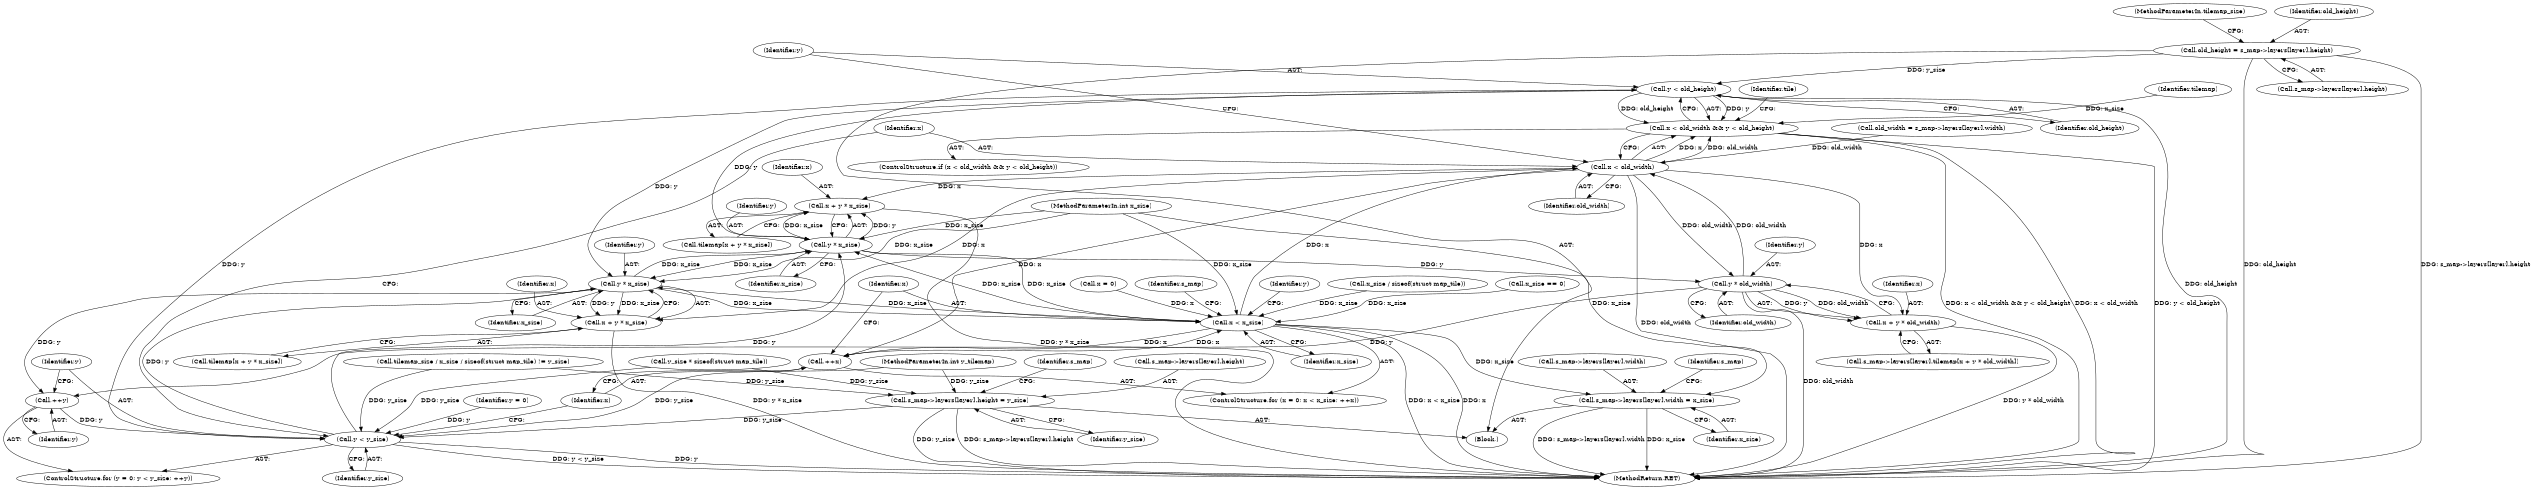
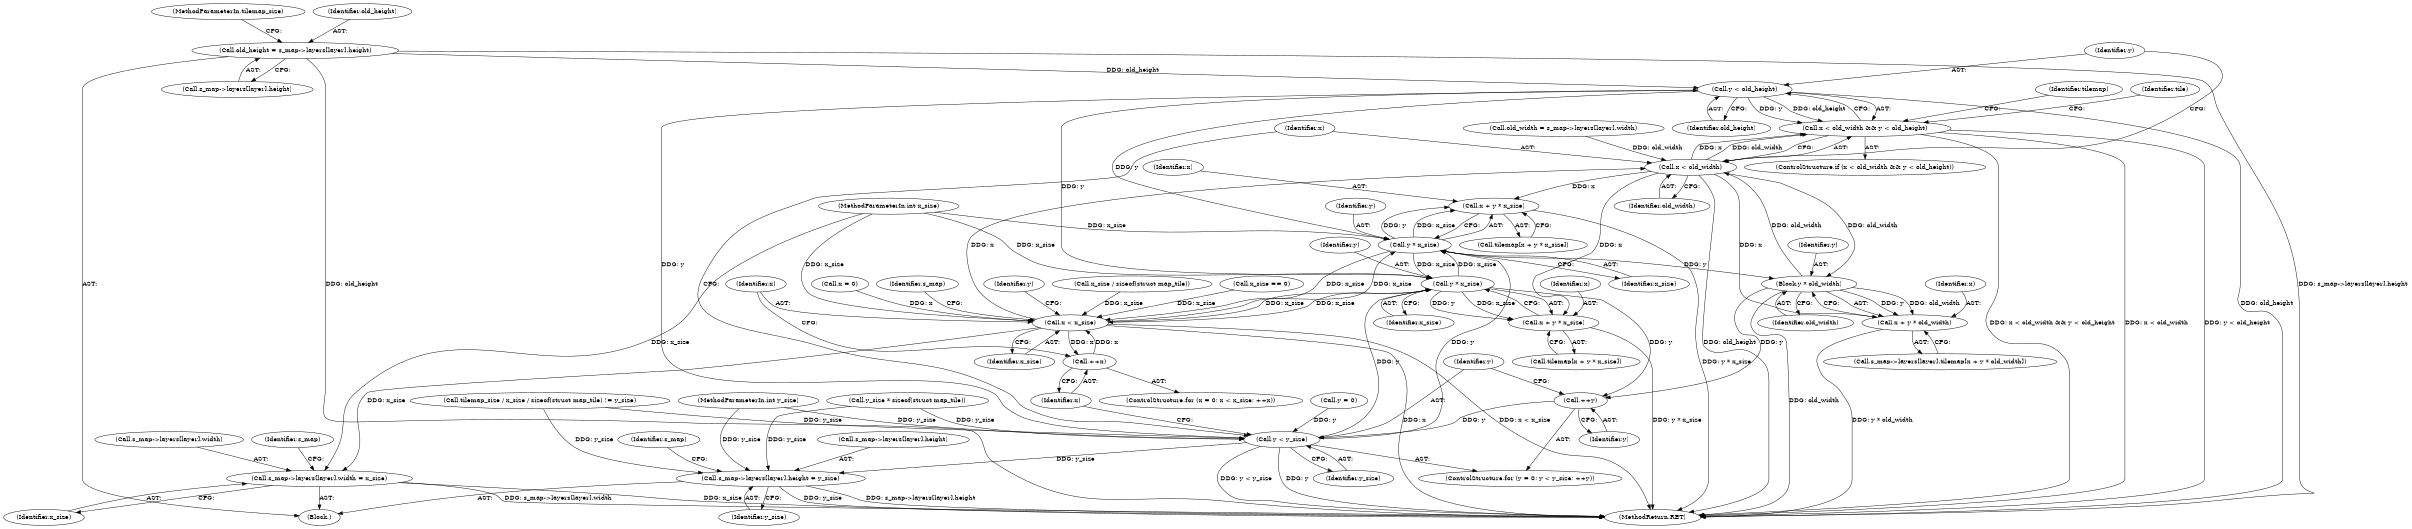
  digraph {
    n1 [label="(Call,old_height = s_map->layers[layer].height)"]
    n2 [label="(Call,y < old_height)"]
    n3 [label="(Call,s_map->layers[layer].height)"]
    n4 [label="(Block,)"]
    n5 [label="(MethodReturn,RET)"]
    n6 [label="(Call,x < old_width && y < old_height)"]
    n7 [label="(Call,y * x_size)"]
    n8 [label="(Call,y * x_size)"]
    n9 [label="(Identifier,old_height)"]
    n10 [label="(Call,x < old_width)"]
    n11 [label="(ControlStructure,if (x < old_width && y < old_height))"]
    n12 [label="(Call,x < x_size)"]
    n13 [label="(Call,x + y * x_size)"]
-   n14 [label="(Call,y * old_width)"]
+   n14 [label="(Block,y * old_width)"]
    n15 [label="(Identifier,x_size)"]
    n16 [label="(Call,x + y * x_size)"]
    n17 [label="(Call,++y)"]
    n18 [label="(Identifier,x_size)"]
    n19 [label="(Call,++x)"]
    n20 [label="(Call,x + y * old_width)"]
    n21 [label="(Identifier,old_width)"]
    n22 [label="(Call,s_map->layers[layer].width = x_size)"]
    n23 [label="(ControlStructure,for (x = 0; x < x_size; ++x))"]
    n24 [label="(Identifier,x_size)"]
    n25 [label="(Call,tilemap[x + y * x_size])"]
    n26 [label="(Identifier,old_width)"]
    n27 [label="(Identifier,x)"]
    n28 [label="(Identifier,x_size)"]
    n29 [label="(Call,y < y_size)"]
    n30 [label="(Call,s_map->layers[layer].tilemap[x + y * old_width])"]
    n31 [label="(Call,tilemap[x + y * x_size])"]
    n32 [label="(Identifier,y)"]
    n33 [label="(ControlStructure,for (y = 0; y < y_size; ++y))"]
    n34 [label="(Call,s_map->layers[layer].height = y_size)"]
    n35 [label="(Identifier,y_size)"]
    n36 [label="(Identifier,y_size)"]
    n37 [label="(Identifier,x)"]
    n38 [label="(Call,y_size * sizeof(struct map_tile))"]
-   n39 [label="(Identifier,y = 0)"]
+   n39 [label="(Call,y = 0)"]
    n40 [label="(Identifier,y)"]
    n41 [label="(Call,s_map->layers[layer].width)"]
    n42 [label="(Call,s_map->layers[layer].height)"]
    n43 [label="(Identifier,y)"]
    n44 [label="(Identifier,s_map)"]
    n45 [label="(Identifier,x)"]
    n46 [label="(Call,old_width = s_map->layers[layer].width)"]
    n47 [label="(Identifier,s_map)"]
    n48 [label="(Call,x = 0)"]
    n49 [label="(Identifier,x)"]
    n50 [label="(Identifier,y)"]
    n51 [label="(MethodParameterIn,tilemap_size)"]
    n52 [label="(Identifier,x)"]
    n53 [label="(Identifier,tile)"]
    n54 [label="(Identifier,x)"]
    n55 [label="(Identifier,old_height)"]
-   n56 [label="(MethodParameterIn,int y_tilemap)"]
+   n56 [label="(MethodParameterIn,int y_size)"]
    n57 [label="(MethodParameterIn,int x_size)"]
    n58 [label="(Call,tilemap_size / x_size / sizeof(struct map_tile) != y_size)"]
    n59 [label="(Identifier,s_map)"]
    n60 [label="(Identifier,tilemap)"]
    n61 [label="(Identifier,y)"]
    n62 [label="(Identifier,y)"]
    n63 [label="(Call,x_size / sizeof(struct map_tile))"]
    n64 [label="(Call,x_size == 0)"]
    n65 [label="(Identifier,y)"]
-   n1 -> n2 [label="DDG: y_size"]
+   n1 -> n2 [label="DDG: old_height"]
    n1 -> n3 [label="CFG: "]
    n1 -> n4 [label="AST: "]
    n1 -> n5 [label="DDG: old_height"]
    n1 -> n5 [label="DDG: s_map->layers[layer].height"]
    n2 -> n5 [label="DDG: old_height"]
    n2 -> n6 [label="AST: "]
    n2 -> n6 [label="DDG: y"]
    n2 -> n6 [label="DDG: old_height"]
    n2 -> n7 [label="DDG: y"]
    n2 -> n8 [label="DDG: y"]
    n2 -> n9 [label="CFG: "]
    n3 -> n1 [label="AST: "]
    n6 -> n2 [label="CFG: "]
    n6 -> n5 [label="DDG: x < old_width && y < old_height"]
    n6 -> n5 [label="DDG: x < old_width"]
    n6 -> n5 [label="DDG: y < old_height"]
    n6 -> n10 [label="CFG: "]
    n6 -> n11 [label="AST: "]
    n7 -> n8 [label="DDG: x_size"]
    n7 -> n12 [label="DDG: x_size"]
    n7 -> n13 [label="AST: "]
    n7 -> n13 [label="DDG: y"]
    n7 -> n13 [label="DDG: x_size"]
    n7 -> n14 [label="DDG: y"]
    n7 -> n15 [label="CFG: "]
    n8 -> n7 [label="DDG: x_size"]
    n8 -> n12 [label="DDG: x_size"]
    n8 -> n16 [label="AST: "]
    n8 -> n16 [label="DDG: y"]
    n8 -> n16 [label="DDG: x_size"]
    n8 -> n17 [label="DDG: y"]
    n8 -> n18 [label="CFG: "]
    n9 -> n2 [label="AST: "]
-   n10 -> n5 [label="DDG: old_width"]
+   n10 -> n5 [label="DDG: old_height"]
    n10 -> n6 [label="AST: "]
    n10 -> n6 [label="DDG: x"]
    n10 -> n6 [label="DDG: old_width"]
    n10 -> n13 [label="DDG: x"]
    n10 -> n14 [label="DDG: old_width"]
    n10 -> n16 [label="DDG: x"]
-   n10 -> n19 [label="DDG: x"]
    n10 -> n20 [label="DDG: x"]
    n10 -> n21 [label="CFG: "]
    n12 -> n5 [label="DDG: x < x_size"]
    n12 -> n5 [label="DDG: x"]
    n12 -> n7 [label="DDG: x_size"]
    n12 -> n8 [label="DDG: x_size"]
    n12 -> n10 [label="DDG: x"]
    n12 -> n19 [label="DDG: x"]
    n12 -> n22 [label="DDG: x_size"]
-   n12 -> n23 [label="AST: "]
    n12 -> n24 [label="CFG: "]
    n13 -> n5 [label="DDG: y * x_size"]
    n13 -> n7 [label="CFG: "]
    n13 -> n25 [label="AST: "]
    n14 -> n5 [label="DDG: old_width"]
    n14 -> n10 [label="DDG: old_width"]
    n14 -> n17 [label="DDG: y"]
    n14 -> n20 [label="AST: "]
    n14 -> n20 [label="DDG: y"]
    n14 -> n20 [label="DDG: old_width"]
    n14 -> n26 [label="CFG: "]
    n15 -> n7 [label="AST: "]
    n16 -> n5 [label="DDG: y * x_size"]
    n16 -> n8 [label="CFG: "]
    n16 -> n31 [label="AST: "]
    n17 -> n29 [label="DDG: y"]
    n17 -> n32 [label="CFG: "]
    n17 -> n33 [label="AST: "]
    n18 -> n8 [label="AST: "]
    n19 -> n12 [label="DDG: x"]
    n19 -> n23 [label="AST: "]
    n19 -> n27 [label="CFG: "]
    n20 -> n5 [label="DDG: y * old_width"]
    n20 -> n14 [label="CFG: "]
    n20 -> n30 [label="AST: "]
    n21 -> n10 [label="AST: "]
    n22 -> n4 [label="AST: "]
    n22 -> n5 [label="DDG: x_size"]
    n22 -> n5 [label="DDG: s_map->layers[layer].width"]
    n22 -> n28 [label="CFG: "]
    n24 -> n12 [label="AST: "]
    n25 -> n13 [label="CFG: "]
    n26 -> n14 [label="AST: "]
    n27 -> n19 [label="AST: "]
    n27 -> n29 [label="CFG: "]
    n28 -> n22 [label="AST: "]
    n29 -> n2 [label="DDG: y"]
    n29 -> n5 [label="DDG: y < y_size"]
    n29 -> n5 [label="DDG: y"]
    n29 -> n7 [label="DDG: y"]
    n29 -> n8 [label="DDG: y"]
    n29 -> n33 [label="AST: "]
-   n34 -> n29 [label="DDG: y_size"]
+   n29 -> n34 [label="DDG: y_size"]
    n29 -> n35 [label="CFG: "]
    n30 -> n20 [label="CFG: "]
    n31 -> n16 [label="CFG: "]
    n32 -> n17 [label="AST: "]
    n34 -> n4 [label="AST: "]
    n34 -> n5 [label="DDG: s_map->layers[layer].height"]
    n34 -> n5 [label="DDG: y_size"]
    n34 -> n36 [label="CFG: "]
    n35 -> n29 [label="AST: "]
    n36 -> n34 [label="AST: "]
    n37 -> n13 [label="AST: "]
    n38 -> n29 [label="DDG: y_size"]
    n38 -> n34 [label="DDG: y_size"]
    n39 -> n29 [label="DDG: y"]
    n40 -> n8 [label="AST: "]
    n41 -> n22 [label="AST: "]
    n42 -> n34 [label="AST: "]
    n43 -> n14 [label="AST: "]
    n44 -> n22 [label="CFG: "]
    n45 -> n16 [label="AST: "]
    n46 -> n10 [label="DDG: old_width"]
    n47 -> n34 [label="CFG: "]
    n48 -> n12 [label="DDG: x"]
    n49 -> n20 [label="AST: "]
    n50 -> n2 [label="AST: "]
    n50 -> n10 [label="CFG: "]
    n51 -> n1 [label="CFG: "]
    n52 -> n12 [label="AST: "]
    n52 -> n19 [label="CFG: "]
    n53 -> n6 [label="CFG: "]
    n54 -> n10 [label="AST: "]
    n54 -> n29 [label="CFG: "]
    n55 -> n1 [label="AST: "]
    n56 -> n29 [label="DDG: y_size"]
    n56 -> n34 [label="DDG: y_size"]
    n57 -> n7 [label="DDG: x_size"]
    n57 -> n8 [label="DDG: x_size"]
    n57 -> n12 [label="DDG: x_size"]
    n57 -> n22 [label="DDG: x_size"]
    n58 -> n29 [label="DDG: y_size"]
    n58 -> n34 [label="DDG: y_size"]
    n59 -> n12 [label="CFG: "]
-   n60 -> n6 [label="DDG: x_size"]
+   n60 -> n6 [label="CFG: "]
    n61 -> n17 [label="CFG: "]
    n61 -> n29 [label="AST: "]
    n62 -> n12 [label="CFG: "]
    n63 -> n12 [label="DDG: x_size"]
    n64 -> n12 [label="DDG: x_size"]
    n65 -> n7 [label="AST: "]
  }
